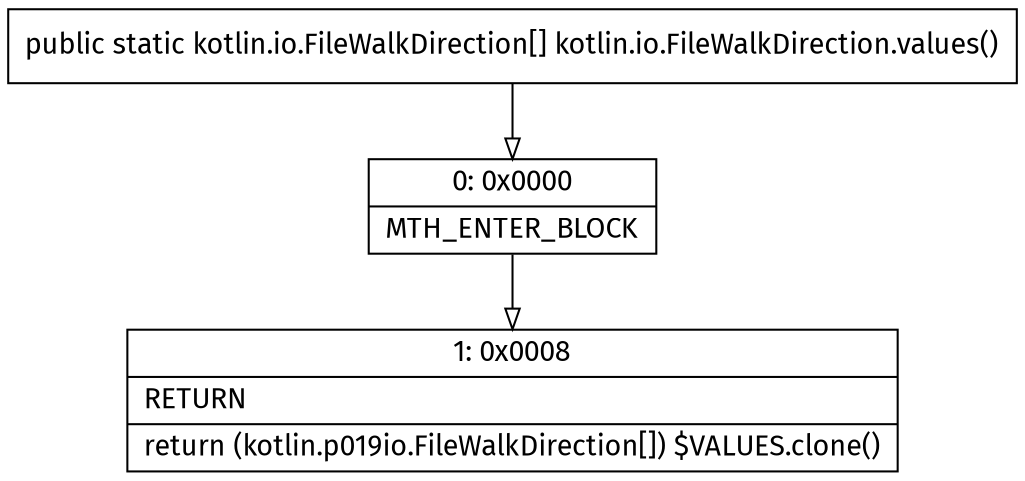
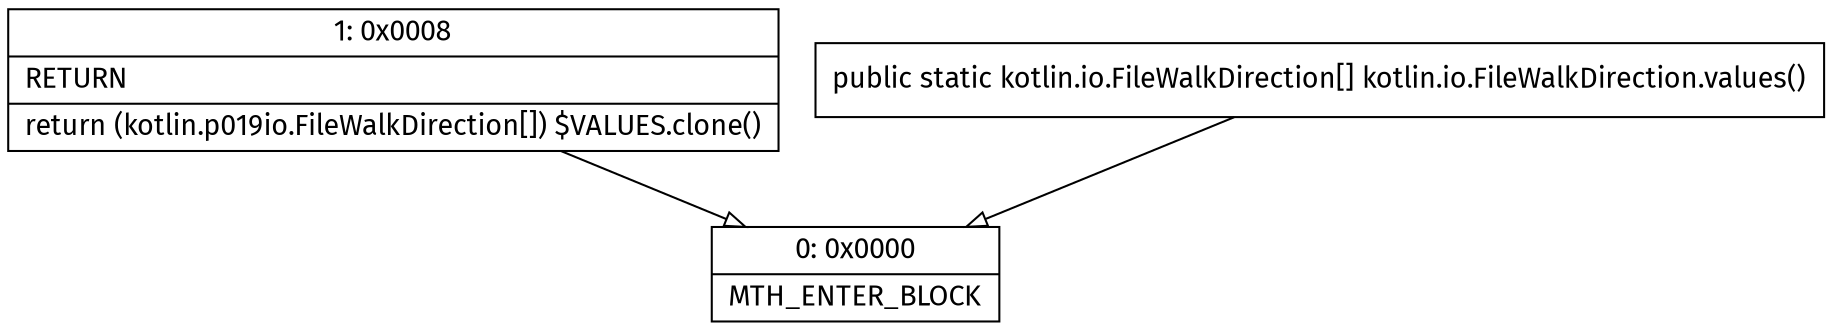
  digraph {
    fontname="Fira Sans"
    node [shape=record fontname="Fira Sans"]
    edge [arrowhead=onormal fontname="Fira Sans"]
    n1 [label="{0\:\ 0x0000|MTH_ENTER_BLOCK\l}"]
    n2 [label="{1\:\ 0x0008|RETURN\l|return (kotlin.p019io.FileWalkDirection[]) $VALUES.clone()\l}"]
    n3 [label="{public static kotlin.io.FileWalkDirection[] kotlin.io.FileWalkDirection.values() }"]
-   n1 -> n2
+   n2 -> n1
    n3 -> n1
  }
